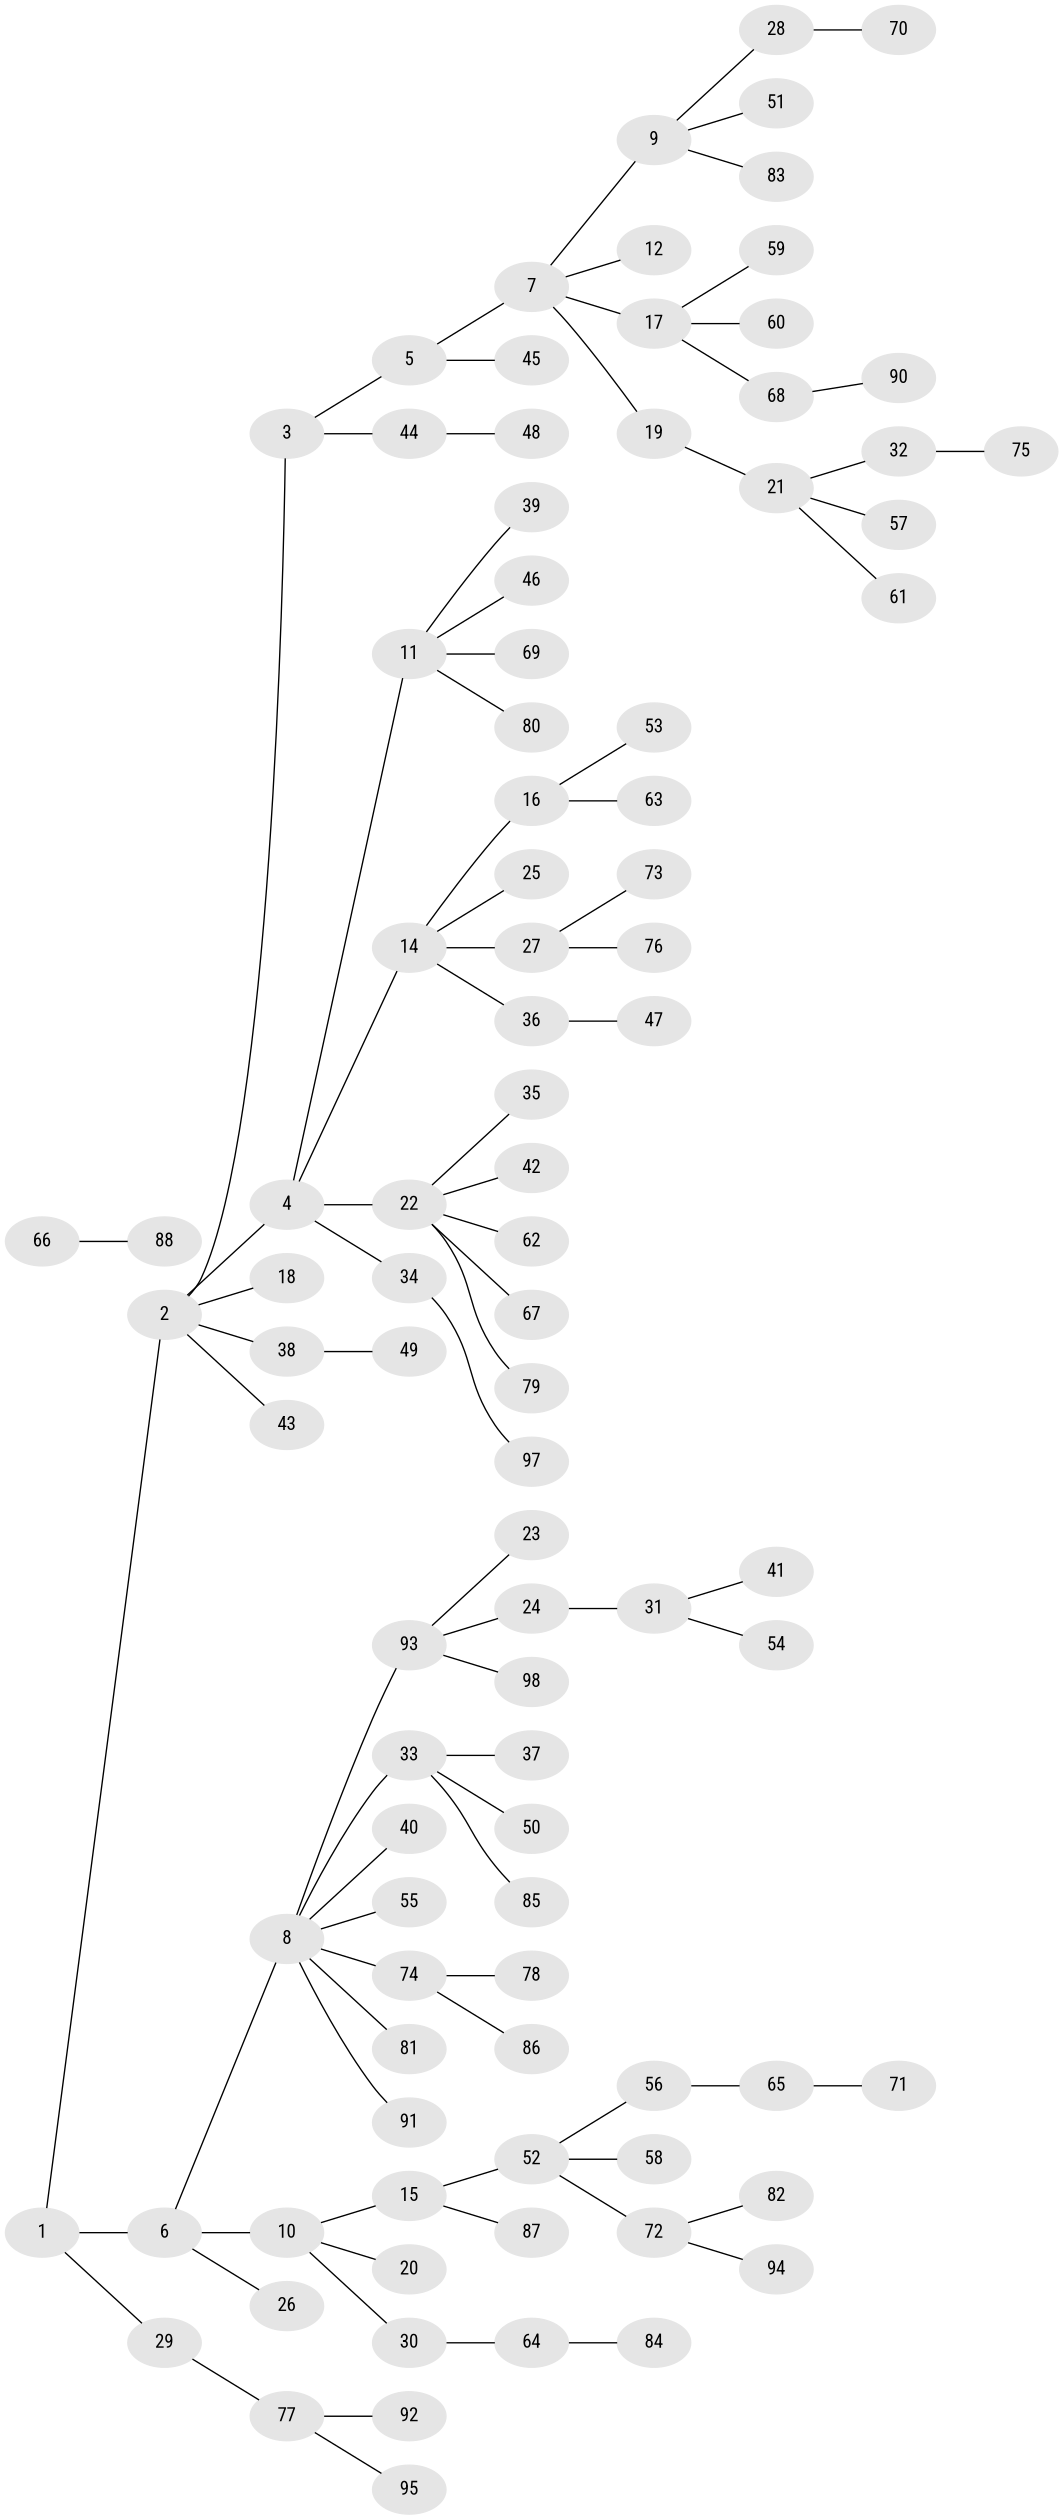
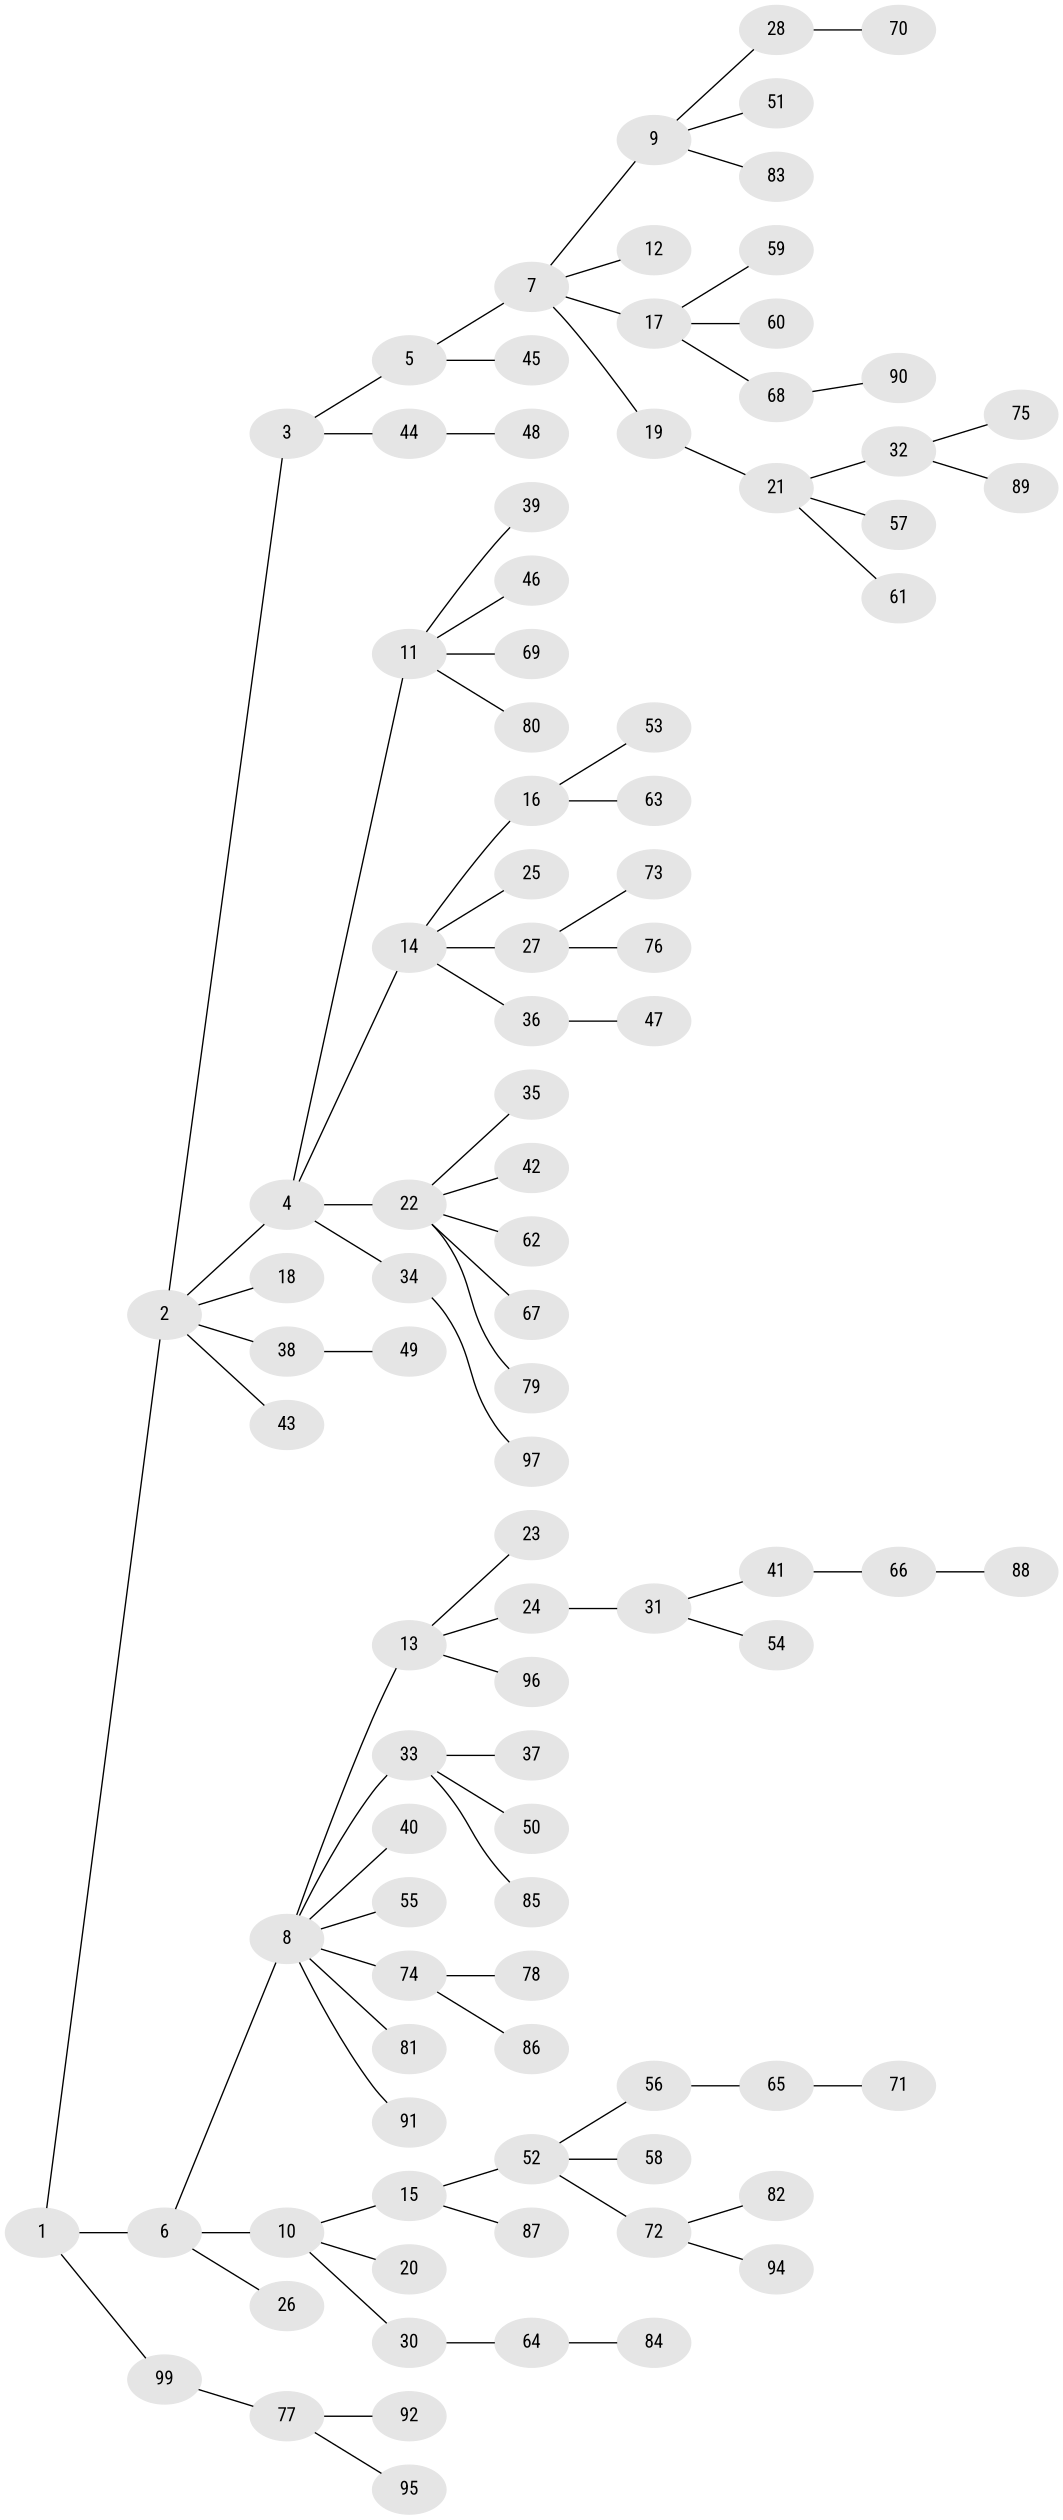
  graph {
    fontname="Roboto Condensed"
    rankdir=LR
    node [color=gray90 fontname="Roboto Condensed" style=filled]
    edge [fontname="Roboto Condensed"]
    1
    2
    6
-   29
+   29 [label=99]
    3
    4
    18
    38
    43
    8
    10
    26
    77
    5
    44
    11
    14
    22
    34
    49
    7
    45
    48
    39
    46
    69
    80
    16
    25
    27
    36
    35
    42
    62
    67
    79
    n37 [label=97]
    9
    12
    17
    19
-   13 [label=93]
+   13
    33
    40
    55
    74
    81
    91
    15
    20
    30
    28
    51
    83
    59
    60
    68
    21
    23
    24
-   96 [label=98]
+   96
    37
    50
    85
    78
    86
    70
    52
    87
    64
    31
    53
    63
    73
    76
    56
    58
    72
    90
    32
    57
    61
    75
+   89
    41
    54
    47
    92
    95
    84
    66
    88
    65
    82
    94
    71
    1 -- 2
    1 -- 6
    1 -- 29
    2 -- 3
    2 -- 4
    2 -- 18
    2 -- 38
    2 -- 43
    6 -- 8
    6 -- 10
    6 -- 26
    29 -- 77
    3 -- 5
    3 -- 44
    4 -- 11
    4 -- 14
    4 -- 22
    4 -- 34
    38 -- 49
    8 -- 13
    8 -- 33
    8 -- 40
    8 -- 55
    8 -- 74
    8 -- 81
    8 -- 91
    10 -- 15
    10 -- 20
    10 -- 30
    77 -- 92
    77 -- 95
    5 -- 7
    5 -- 45
    44 -- 48
    11 -- 39
    11 -- 46
    11 -- 69
    11 -- 80
    14 -- 16
    14 -- 25
    14 -- 27
    14 -- 36
    22 -- 35
    22 -- 42
    22 -- 62
    22 -- 67
    22 -- 79
    34 -- n37
    7 -- 9
    7 -- 12
    7 -- 17
    7 -- 19
    16 -- 53
    16 -- 63
    27 -- 73
    27 -- 76
    36 -- 47
    9 -- 28
    9 -- 51
    9 -- 83
    17 -- 59
    17 -- 60
    17 -- 68
    19 -- 21
    13 -- 23
    13 -- 24
    13 -- 96
    33 -- 37
    33 -- 50
    33 -- 85
    74 -- 78
    74 -- 86
    15 -- 52
    15 -- 87
    30 -- 64
    28 -- 70
    68 -- 90
    21 -- 32
    21 -- 57
    21 -- 61
    24 -- 31
    52 -- 56
    52 -- 58
    52 -- 72
    64 -- 84
    31 -- 41
    31 -- 54
    56 -- 65
    72 -- 82
    72 -- 94
    32 -- 75
+   32 -- 89
+   41 -- 66
    66 -- 88
    65 -- 71
  }
